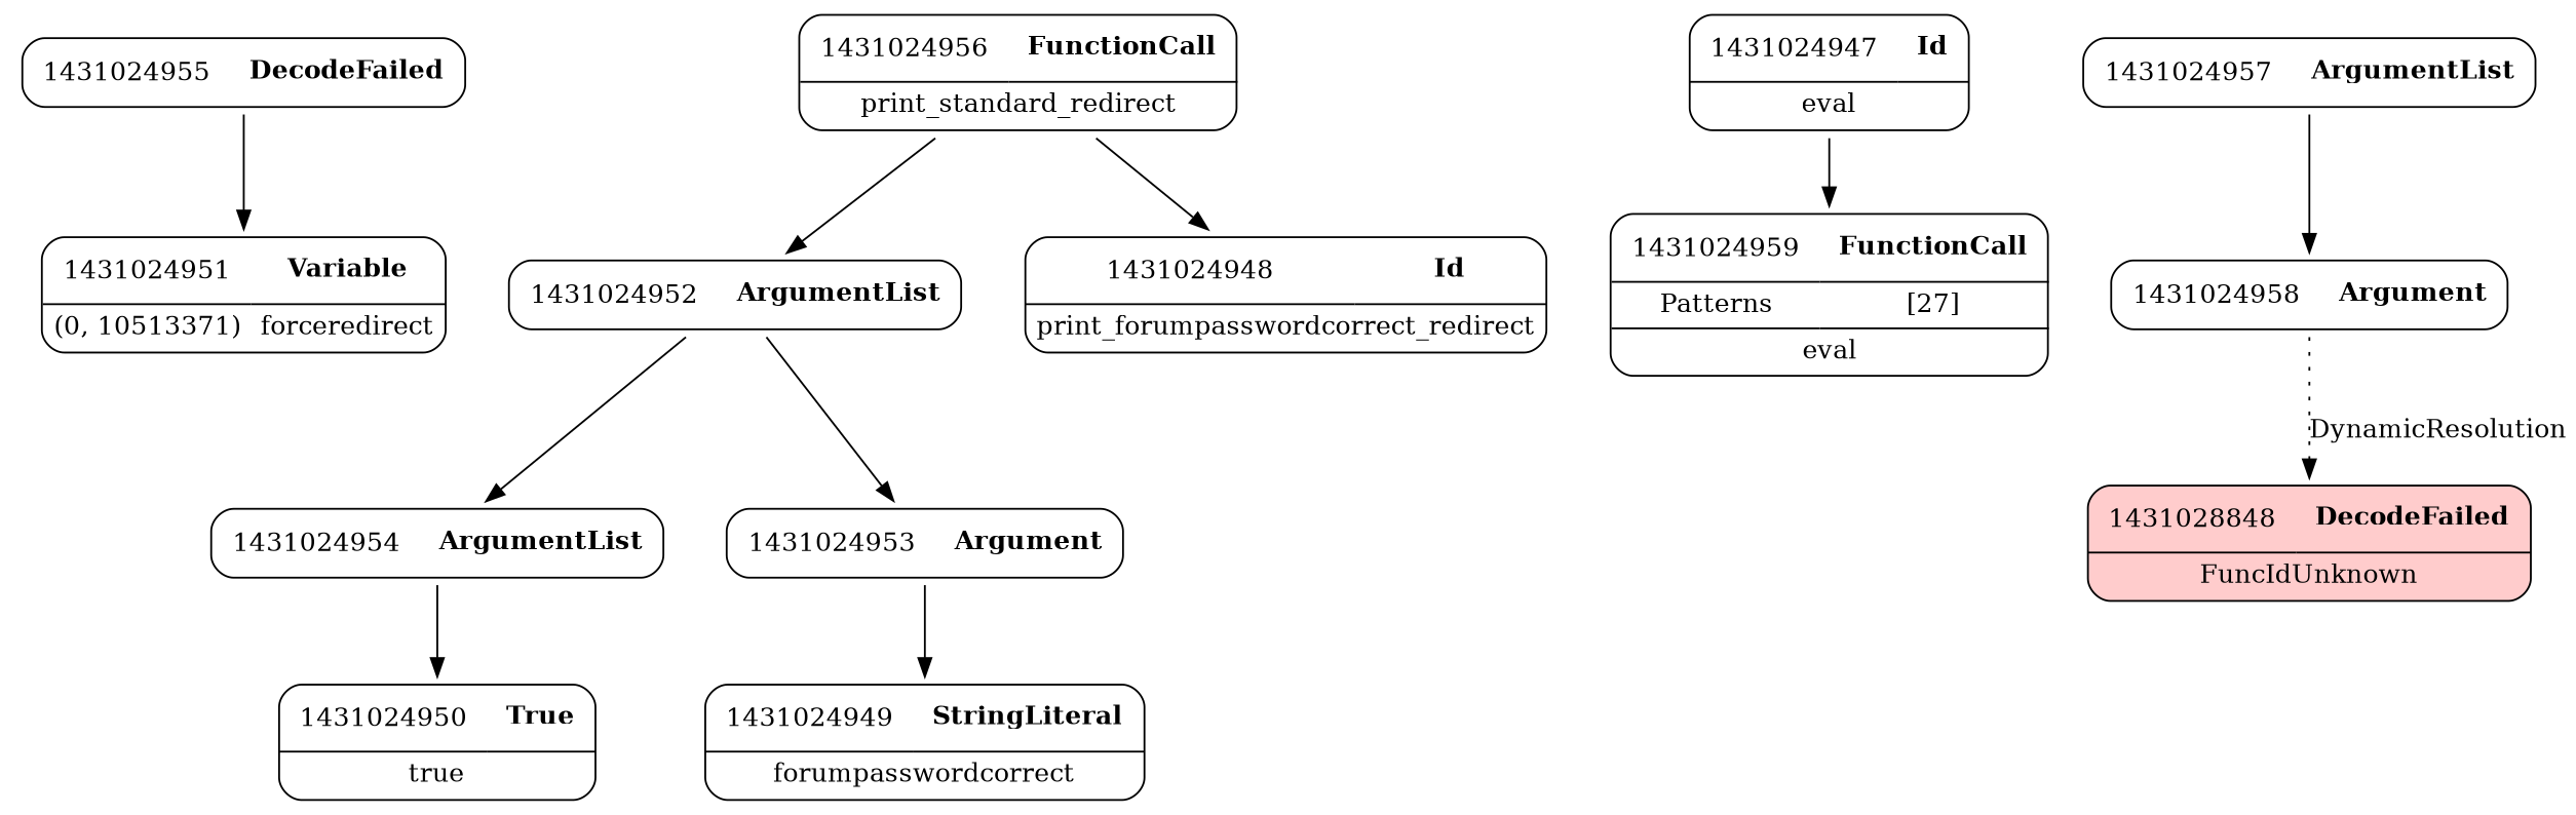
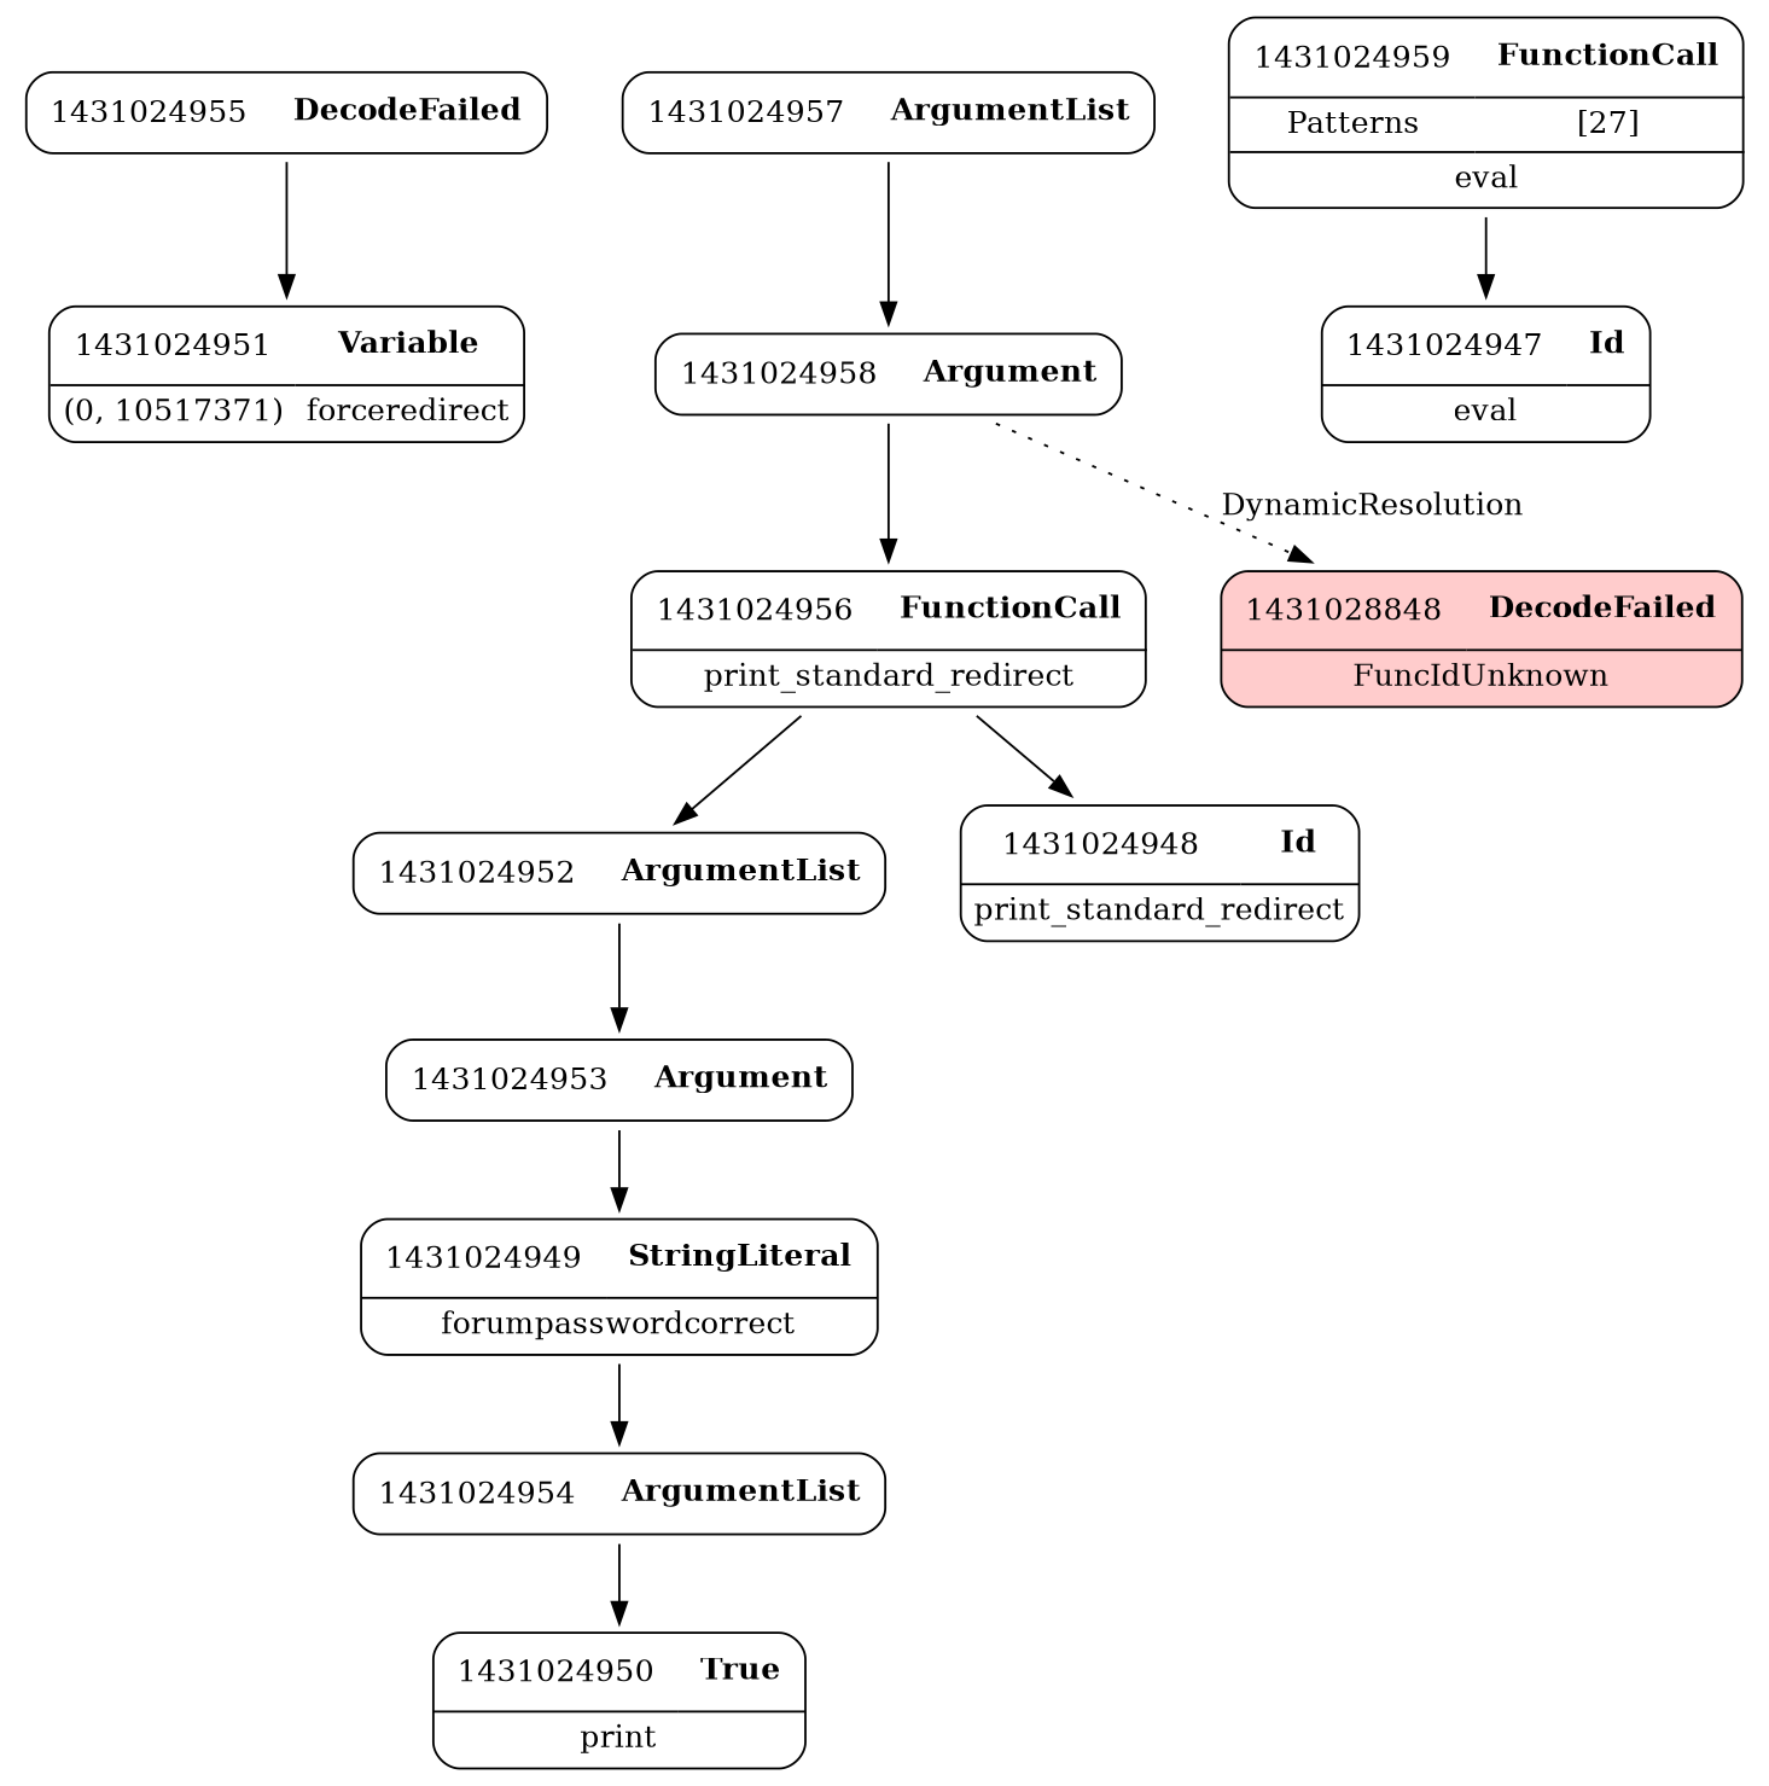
  digraph {
    node [shape=none]
    edge [weight=2]
    n1 [label=<<TABLE border='1' cellspacing='0' cellpadding='10' style='rounded' ><TR><TD border='0'>1431024955</TD><TD border='0'><B>DecodeFailed</B></TD></TR></TABLE>>]
-   n2 [label=<<TABLE border='1' cellspacing='0' cellpadding='10' style='rounded' ><TR><TD border='0'>1431024951</TD><TD border='0'><B>Variable</B></TD></TR><HR/><TR><TD border='0' cellpadding='5'>(0, 10513371)</TD><TD border='0' cellpadding='5'>forceredirect</TD></TR></TABLE>>]
+   n2 [label=<<TABLE border='1' cellspacing='0' cellpadding='10' style='rounded' ><TR><TD border='0'>1431024951</TD><TD border='0'><B>Variable</B></TD></TR><HR/><TR><TD border='0' cellpadding='5'>(0, 10517371)</TD><TD border='0' cellpadding='5'>forceredirect</TD></TR></TABLE>>]
    n3 [label=<<TABLE border='1' cellspacing='0' cellpadding='10' style='rounded' ><TR><TD border='0'>1431024954</TD><TD border='0'><B>ArgumentList</B></TD></TR></TABLE>>]
-   n4 [label=<<TABLE border='1' cellspacing='0' cellpadding='10' style='rounded' ><TR><TD border='0'>1431024950</TD><TD border='0'><B>True</B></TD></TR><HR/><TR><TD border='0' cellpadding='5' colspan='2'>true</TD></TR></TABLE>>]
+   n4 [label=<<TABLE border='1' cellspacing='0' cellpadding='10' style='rounded' ><TR><TD border='0'>1431024950</TD><TD border='0'><B>True</B></TD></TR><HR/><TR><TD border='0' cellpadding='5' colspan='2'>print</TD></TR></TABLE>>]
    n5 [label=<<TABLE border='1' cellspacing='0' cellpadding='10' style='rounded' ><TR><TD border='0'>1431024953</TD><TD border='0'><B>Argument</B></TD></TR></TABLE>>]
    n6 [label=<<TABLE border='1' cellspacing='0' cellpadding='10' style='rounded' ><TR><TD border='0'>1431024949</TD><TD border='0'><B>StringLiteral</B></TD></TR><HR/><TR><TD border='0' cellpadding='5' colspan='2'>forumpasswordcorrect</TD></TR></TABLE>>]
    n7 [label=<<TABLE border='1' cellspacing='0' cellpadding='10' style='rounded' ><TR><TD border='0'>1431024952</TD><TD border='0'><B>ArgumentList</B></TD></TR></TABLE>>]
    n8 [label=<<TABLE border='1' cellspacing='0' cellpadding='10' style='rounded' ><TR><TD border='0'>1431024959</TD><TD border='0'><B>FunctionCall</B></TD></TR><HR/><TR><TD border='0' cellpadding='5'>Patterns</TD><TD border='0' cellpadding='5'>[27]</TD></TR><HR/><TR><TD border='0' cellpadding='5' colspan='2'>eval</TD></TR></TABLE>>]
    n9 [label=<<TABLE border='1' cellspacing='0' cellpadding='10' style='rounded' ><TR><TD border='0'>1431024947</TD><TD border='0'><B>Id</B></TD></TR><HR/><TR><TD border='0' cellpadding='5' colspan='2'>eval</TD></TR></TABLE>>]
    n10 [label=<<TABLE border='1' cellspacing='0' cellpadding='10' style='rounded' ><TR><TD border='0'>1431024957</TD><TD border='0'><B>ArgumentList</B></TD></TR></TABLE>>]
    n11 [label=<<TABLE border='1' cellspacing='0' cellpadding='10' style='rounded' ><TR><TD border='0'>1431024958</TD><TD border='0'><B>Argument</B></TD></TR></TABLE>>]
    n12 [label=<<TABLE border='1' cellspacing='0' cellpadding='10' style='rounded' ><TR><TD border='0'>1431024956</TD><TD border='0'><B>FunctionCall</B></TD></TR><HR/><TR><TD border='0' cellpadding='5' colspan='2'>print_standard_redirect</TD></TR></TABLE>>]
    n13 [label=<<TABLE border='1' cellspacing='0' cellpadding='10' style='rounded' bgcolor='#FFCCCC' ><TR><TD border='0'>1431028848</TD><TD border='0'><B>DecodeFailed</B></TD></TR><HR/><TR><TD border='0' cellpadding='5' colspan='2'>FuncIdUnknown</TD></TR></TABLE>>]
-   n14 [label=<<TABLE border='1' cellspacing='0' cellpadding='10' style='rounded' ><TR><TD border='0'>1431024948</TD><TD border='0'><B>Id</B></TD></TR><HR/><TR><TD border='0' cellpadding='5' colspan='2'>print_forumpasswordcorrect_redirect</TD></TR></TABLE>>]
+   n14 [label=<<TABLE border='1' cellspacing='0' cellpadding='10' style='rounded' ><TR><TD border='0'>1431024948</TD><TD border='0'><B>Id</B></TD></TR><HR/><TR><TD border='0' cellpadding='5' colspan='2'>print_standard_redirect</TD></TR></TABLE>>]
    n1 -> n2
    n3 -> n4
    n5 -> n6
-   n7 -> n3
+   n6 -> n3
    n7 -> n5
-   n9 -> n8
+   n8 -> n9
    n10 -> n11
+   n11 -> n12
    n11 -> n13 [label=DynamicResolution style=dotted weight=""]
    n12 -> n7
    n12 -> n14
  }
